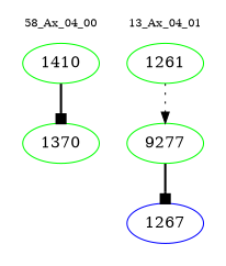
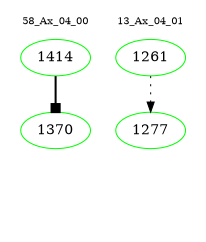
  digraph {
    node [color=green]
    edge [arrowhead=box color=black style=bold]
-   n1 [label=1410]
+   n1 [label=1414]
    n2 [label=1370]
    n3 [label=1261]
-   n4 [label=9277]
-   n5 [color=blue label=1267]
+   n4 [label=1277]
    subgraph cluster_1 {
      color=white
      fontsize=10
      label="58_Ax_04_00"
      n1
      n2
    }
    subgraph cluster_2 {
      color=white
      fontsize=10
      label="13_Ax_04_01"
      n3
      n4
-     n5
    }
    n1 -> n2
    n3 -> n4 [arrowhead=normal style=dotted]
-   n4 -> n5
  }
